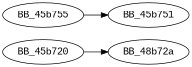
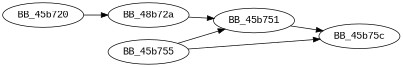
  digraph {
    fontname="Liberation Mono"
    rankdir=LR
    node [fontname="Liberation Mono"]
    edge [fontname="Liberation Mono"]
    n1 [label=BB_48b72a]
    BB_45b720
    BB_45b751
+   BB_45b75c
    BB_45b755
+   n1 -> BB_45b751
    BB_45b720 -> n1
+   BB_45b751 -> BB_45b75c
    BB_45b755 -> BB_45b751
+   BB_45b755 -> BB_45b75c
  }
